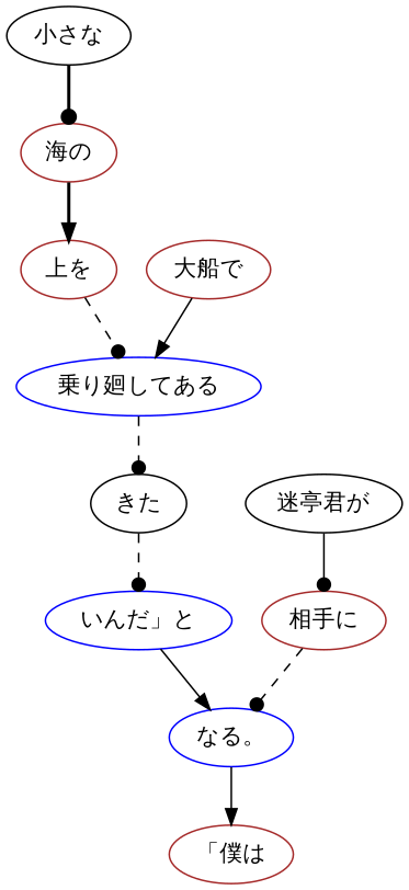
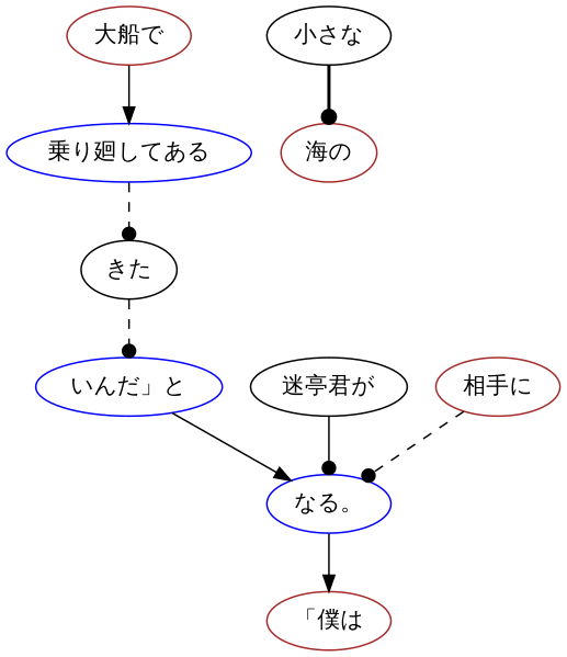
  digraph {
    fontname=Nunito
    node [color=brown fontname=Nunito]
    edge [arrowhead=dot fontname=Nunito style=solid]
    n1 [label="「僕は"]
    n2 [color=blue label="なる。"]
    n3 [color=black label="小さな"]
    n4 [label="海の"]
-   n5 [label="上を"]
    n6 [color=blue label="乗り廻してある"]
    n7 [color=black label="きた"]
    n8 [label="大船で"]
    n9 [color=blue label="いんだ」と"]
    n10 [color=black label="迷亭君が"]
    n11 [label="相手に"]
    n2 -> n1 [arrowhead=normal]
    n3 -> n4 [style=bold]
-   n4 -> n5 [arrowhead=normal style=bold]
-   n5 -> n6 [style=dashed]
    n6 -> n7 [style=dashed]
    n7 -> n9 [style=dashed]
    n8 -> n6 [arrowhead=normal]
    n9 -> n2 [arrowhead=normal]
-   n10 -> n11
+   n10 -> n2
    n11 -> n2 [style=dashed]
  }
